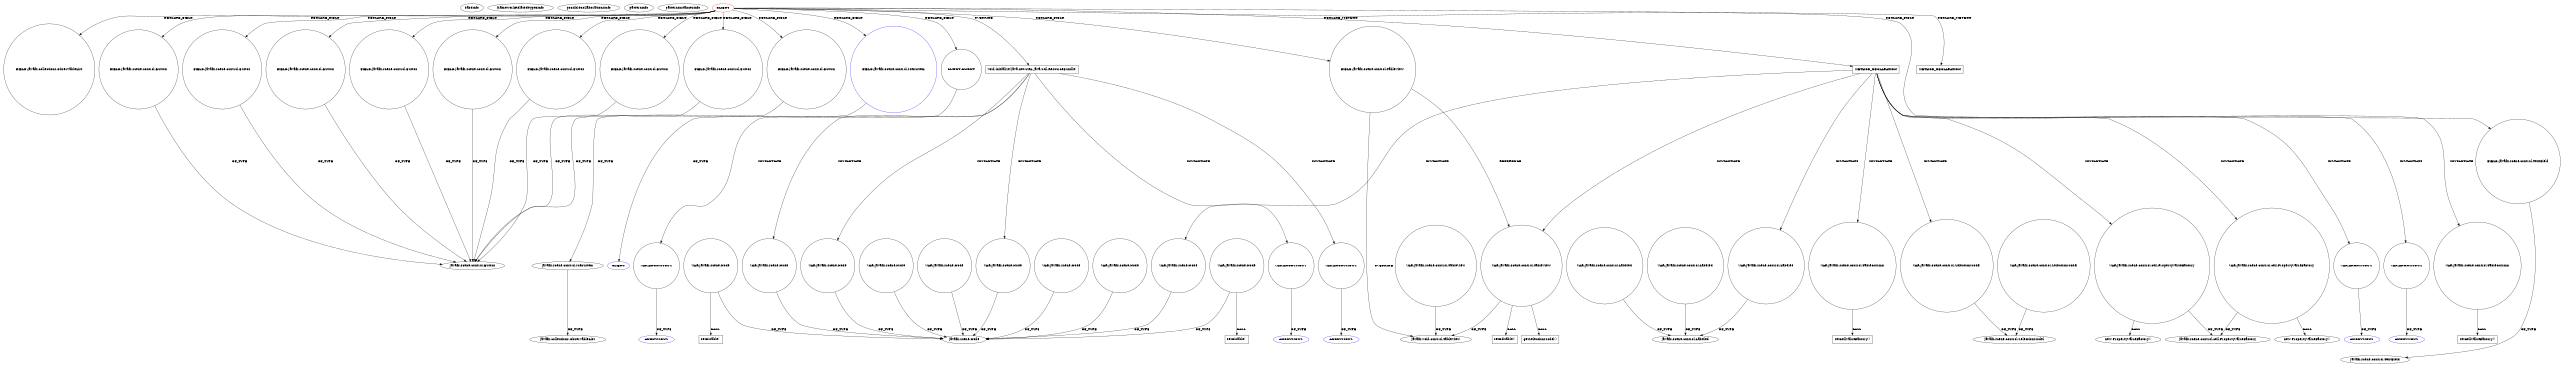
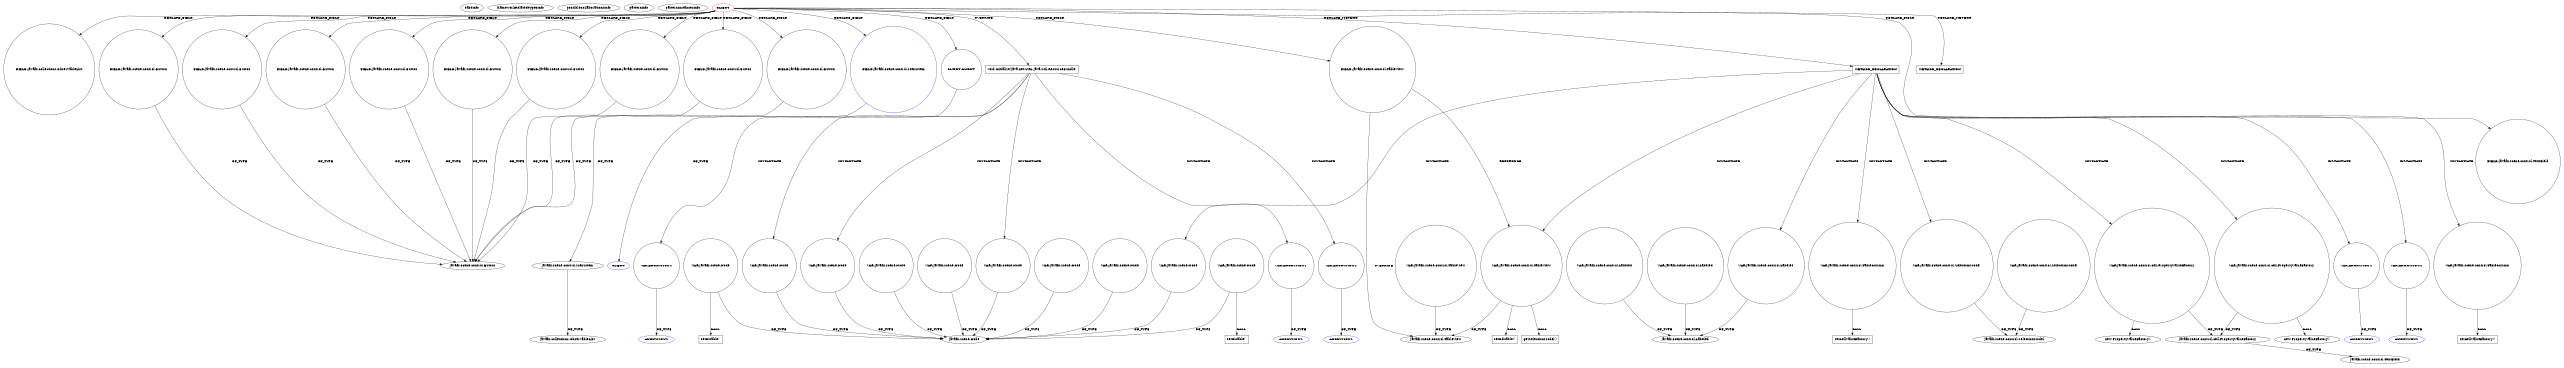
  digraph {
    fontname="DejaVu Serif"
    node [fontname="DejaVu Serif" isFrameworkType=false shape=circle vertexType=VARIABLE_EXPRESION]
    edge [fontname="DejaVu Serif"]
    baseInfo [category=pattern graphId=608 isAnonymous=false possibleRelation=false isFrameworkType="" shape="" vertexType=""]
    frameworkRelatedTypesInfo [isFrameworkType="" shape="" vertexType=""]
    possibleCollaborationsInfo [isFrameworkType="" shape="" vertexType=""]
    patternInfo [frequency=2.0 patternRootClient=0 isFrameworkType="" shape="" vertexType=""]
    patternInstancesInfo [0="hock323-eventManager~/hock323-eventManager/EventManager-master/src/eventManager/controller/pokerTournament/TournamentController.java~TournamentController~3009" 1="bianconejo-CEFX~/bianconejo-CEFX/CEFX-master/src/cefx/CEPrincipalController.java~CEPrincipalController~2114" isFrameworkType="" shape="" vertexType=""]
    n6 [label="FIELD:javafx.collections.ObservableList" vertexType=FIELD_DECLARATION]
    n7 [label="javafx.collections.ObservableList" vertexType=FRAMEWORK_INTERFACE_TYPE shape=""]
    n8 [color=red label=CLIENT vertexType=ROOT_CLIENT_CLASS_DECLARATION shape=""]
    n9 [label="FIELD:javafx.scene.control.Button" vertexType=FIELD_DECLARATION]
    n10 [label="FIELD:javafx.scene.control.Button" vertexType=FIELD_DECLARATION]
    n11 [label="FIELD:javafx.scene.control.Button" vertexType=FIELD_DECLARATION]
    n12 [label="FIELD:javafx.scene.control.Button" vertexType=FIELD_DECLARATION]
    n13 [label="FIELD:javafx.scene.control.Button" vertexType=FIELD_DECLARATION]
    n14 [label="FIELD:javafx.scene.control.Button" vertexType=FIELD_DECLARATION]
    n15 [label="FIELD:javafx.scene.control.Button" vertexType=FIELD_DECLARATION]
    n16 [color=blue label="FIELD:javafx.scene.control.MenuItem" vertexType=FIELD_DECLARATION]
    n17 [label="FIELD:javafx.scene.control.Button" vertexType=FIELD_DECLARATION]
    n18 [label="FIELD:javafx.scene.control.Button" vertexType=FIELD_DECLARATION]
    n19 [label="CLIENT:CLIENT" vertexType=FIELD_DECLARATION]
    n20 [label="void initialize(java.net.URL,java.util.ResourceBundle)" shape=box vertexType=OVERRIDING_METHOD_DECLARATION]
    n21 [label="FIELD:javafx.scene.control.TextField" vertexType=FIELD_DECLARATION]
    n22 [label="FIELD:javafx.scene.control.TableView" vertexType=FIELD_DECLARATION]
    n23 [label=METHOD_DECLARATION shape=box vertexType=CLIENT_METHOD_DECLARATION]
    n24 [label=METHOD_DECLARATION shape=box vertexType=CLIENT_METHOD_DECLARATION]
    n25 [label="javafx.scene.control.Button" vertexType=FRAMEWORK_CLASS_TYPE shape=""]
    n26 [label="javafx.scene.control.MenuItem" vertexType=FRAMEWORK_CLASS_TYPE shape=""]
    n27 [color=blue label=CLIENT vertexType=REFERENCE_CLIENT_CLASS_DECLARATION shape=""]
    n28 [label="VAR:javafx.scene.Node"]
    n29 [label="VAR:javafx.scene.Node"]
    n30 [label="VAR:javafx.scene.Node"]
    n31 [label="VAR:ANONYMOUS"]
    n32 [label="VAR:ANONYMOUS"]
    n33 [label="VAR:ANONYMOUS"]
    n34 [label="javafx.scene.control.TextField" vertexType=FRAMEWORK_CLASS_TYPE shape=""]
-   n35 [label="javafx.void.control.TableView" vertexType=FRAMEWORK_CLASS_TYPE shape=""]
+   n35 [label="javafx.scene.control.TableView" vertexType=FRAMEWORK_CLASS_TYPE shape=""]
    n36 [label="VAR:javafx.scene.control.TableView"]
    n37 [label="VAR:javafx.scene.Node"]
    n38 [label="VAR:javafx.scene.control.Labeled"]
    n39 [label="VAR:javafx.scene.control.SelectionModel"]
    n40 [label="VAR:javafx.scene.control.cell.PropertyValueFactory"]
    n41 [label="VAR:javafx.scene.control.cell.PropertyValueFactory"]
    n42 [label="VAR:ANONYMOUS"]
    n43 [label="VAR:ANONYMOUS"]
    n44 [label="VAR:javafx.scene.control.TableColumn"]
    n45 [label="VAR:javafx.scene.control.TableColumn"]
    n46 [label="javafx.scene.Node" vertexType=FRAMEWORK_CLASS_TYPE shape=""]
    n47 [color=blue label=ANONYMOUS vertexType=REFERENCE_ANONYMOUS_DECLARATION shape=""]
    n48 [color=blue label=ANONYMOUS vertexType=REFERENCE_ANONYMOUS_DECLARATION shape=""]
    n49 [color=blue label=ANONYMOUS vertexType=REFERENCE_ANONYMOUS_DECLARATION shape=""]
    n50 [label="VAR:javafx.scene.Node"]
    n51 [label="setDisable()" shape=box vertexType=INSIDE_CALL]
    n52 [label="VAR:javafx.scene.Node"]
    n53 [label="VAR:javafx.scene.Node"]
    n54 [label="VAR:javafx.scene.Node"]
    n55 [label="setDisable()" shape=box vertexType=INSIDE_CALL]
    n56 [label="VAR:javafx.scene.Node"]
    n57 [label="VAR:javafx.scene.Node"]
    n58 [label="setEditable()" shape=box vertexType=INSIDE_CALL]
    n59 [label="getSelectionModel()" shape=box vertexType=INSIDE_CALL]
    n60 [label="javafx.scene.control.Labeled" vertexType=FRAMEWORK_CLASS_TYPE shape=""]
    n61 [label="javafx.scene.control.SelectionModel" vertexType=FRAMEWORK_CLASS_TYPE shape=""]
    n62 [label="new PropertyValueFactory()" vertexType=CONSTRUCTOR_CALL shape=""]
    n63 [label="javafx.scene.control.cell.PropertyValueFactory" vertexType=FRAMEWORK_CLASS_TYPE shape=""]
    n64 [label="new PropertyValueFactory()" vertexType=CONSTRUCTOR_CALL shape=""]
    n65 [color=blue label=ANONYMOUS vertexType=REFERENCE_ANONYMOUS_DECLARATION shape=""]
    n66 [color=blue label=ANONYMOUS vertexType=REFERENCE_ANONYMOUS_DECLARATION shape=""]
    n67 [label="setCellValueFactory()" shape=box vertexType=INSIDE_CALL]
    n68 [label="setCellValueFactory()" shape=box vertexType=INSIDE_CALL]
    n69 [label="VAR:javafx.scene.control.SelectionModel"]
    n70 [label="VAR:javafx.scene.control.Labeled"]
    n71 [label="VAR:javafx.scene.control.Labeled"]
    n72 [label="VAR:javafx.scene.control.TableView"]
    n8 -> n6 [label=DECLARE_FIELD]
    n8 -> n9 [label=DECLARE_FIELD]
    n8 -> n10 [label=DECLARE_FIELD]
    n8 -> n11 [label=DECLARE_FIELD]
    n8 -> n12 [label=DECLARE_FIELD]
    n8 -> n13 [label=DECLARE_FIELD]
    n8 -> n14 [label=DECLARE_FIELD]
    n8 -> n15 [label=DECLARE_FIELD]
    n8 -> n16 [label=DECLARE_FIELD]
    n8 -> n17 [label=DECLARE_FIELD]
    n8 -> n18 [label=DECLARE_FIELD]
    n8 -> n19 [label=DECLARE_FIELD]
    n8 -> n20 [label=OVERRIDE]
    n8 -> n21 [label=DECLARE_FIELD]
    n8 -> n22 [label=DECLARE_FIELD]
    n8 -> n23 [label=DECLARE_METHOD]
    n8 -> n24 [label=DECLARE_METHOD]
    n9 -> n25 [label=OF_TYPE]
    n10 -> n25 [label=OF_TYPE]
    n11 -> n25 [label=OF_TYPE]
    n12 -> n25 [label=OF_TYPE]
    n13 -> n25 [label=OF_TYPE]
    n14 -> n25 [label=OF_TYPE]
    n15 -> n25 [label=OF_TYPE]
    n16 -> n26 [label=OF_TYPE]
    n17 -> n25 [label=OF_TYPE]
    n18 -> n25 [label=OF_TYPE]
    n19 -> n27 [label=OF_TYPE]
    n20 -> n28 [label=INSTANTIATE]
    n20 -> n29 [label=INSTANTIATE]
    n20 -> n30 [label=INSTANTIATE]
    n20 -> n31 [label=INSTANTIATE]
    n20 -> n32 [label=INSTANTIATE]
    n20 -> n33 [label=INSTANTIATE]
-   n21 -> n34 [label=OF_TYPE]
+   n63 -> n34 [label=OF_TYPE]
    n22 -> n35 [label=OVERRIDE]
    n22 -> n36 [label=REFERENCE]
    n23 -> n36 [label=INSTANTIATE]
    n23 -> n37 [label=INSTANTIATE]
    n23 -> n38 [label=INSTANTIATE]
    n23 -> n39 [label=INSTANTIATE]
    n23 -> n40 [label=INSTANTIATE]
    n23 -> n41 [label=INSTANTIATE]
    n23 -> n42 [label=INSTANTIATE]
    n23 -> n43 [label=INSTANTIATE]
    n23 -> n44 [label=INSTANTIATE]
    n23 -> n45 [label=INSTANTIATE]
    n26 -> n7 [label=OF_TYPE]
    n28 -> n46 [label=OF_TYPE]
    n29 -> n46 [label=OF_TYPE]
    n30 -> n46 [label=OF_TYPE]
    n31 -> n47 [label=OF_TYPE]
    n32 -> n48 [label=OF_TYPE]
    n33 -> n49 [label=OF_TYPE]
    n36 -> n35 [label=OF_TYPE]
    n36 -> n58 [label=CALL]
    n36 -> n59 [label=CALL]
    n37 -> n46 [label=OF_TYPE]
    n38 -> n60 [label=OF_TYPE]
    n39 -> n61 [label=OF_TYPE]
    n40 -> n62 [label=CALL]
    n40 -> n63 [label=OF_TYPE]
    n41 -> n63 [label=OF_TYPE]
    n41 -> n64 [label=CALL]
    n42 -> n65 [label=OF_TYPE]
    n43 -> n66 [label=OF_TYPE]
    n44 -> n67 [label=CALL]
    n45 -> n68 [label=CALL]
    n50 -> n46 [label=OF_TYPE]
    n50 -> n51 [label=CALL]
    n52 -> n46 [label=OF_TYPE]
    n53 -> n46 [label=OF_TYPE]
    n54 -> n46 [label=OF_TYPE]
    n54 -> n55 [label=CALL]
    n56 -> n46 [label=OF_TYPE]
    n57 -> n46 [label=OF_TYPE]
    n69 -> n61 [label=OF_TYPE]
    n70 -> n60 [label=OF_TYPE]
    n71 -> n60 [label=OF_TYPE]
    n72 -> n35 [label=OF_TYPE]
  }
